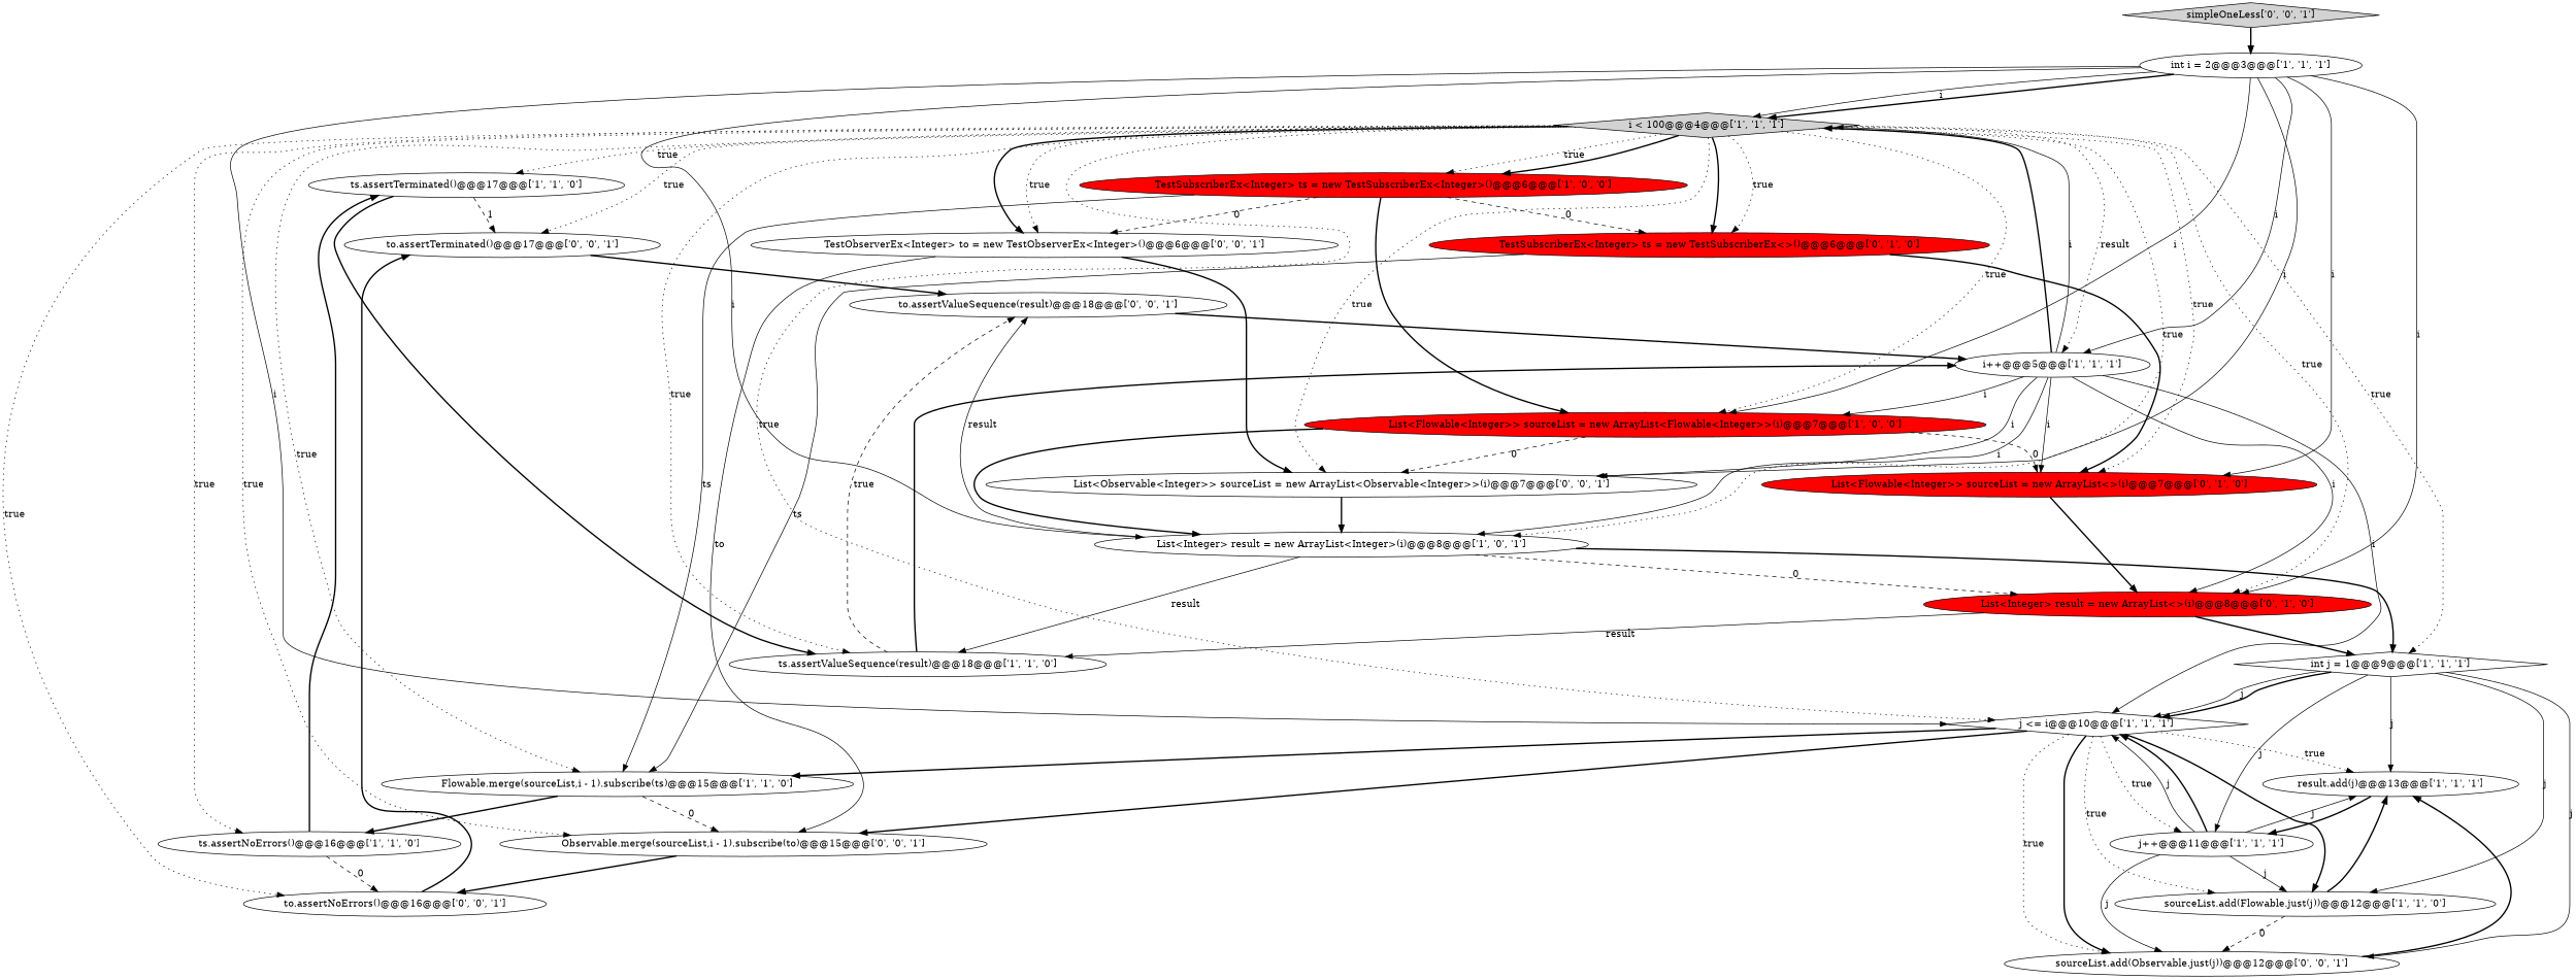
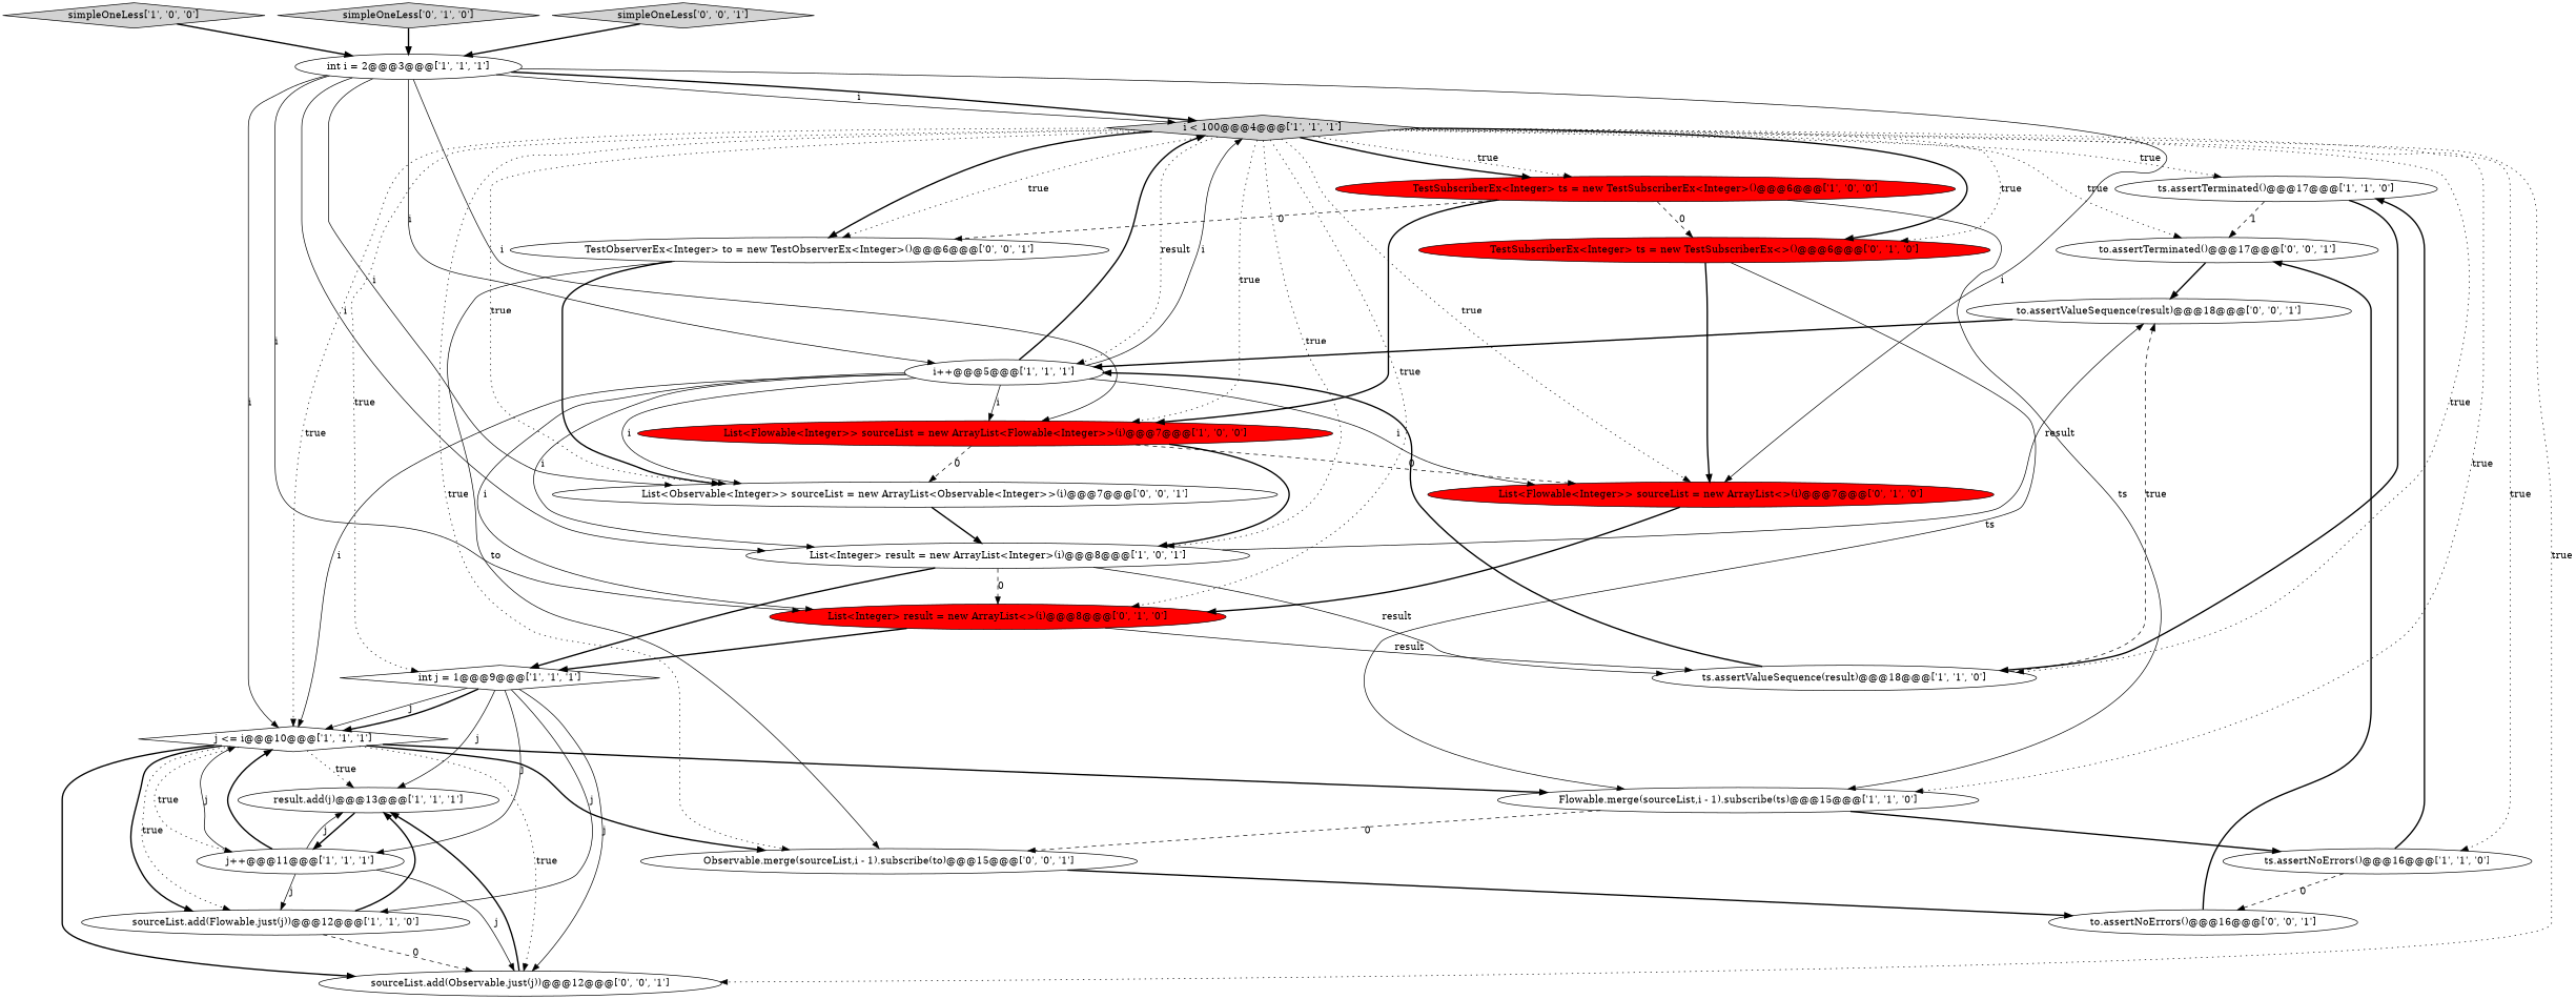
  digraph {
    node [fillcolor=white shape=ellipse style=filled]
    edge [style=bold]
    n1 [fillcolor=lightgray label="i < 100@@@4@@@['1', '1', '1']" shape=diamond]
    n2 [label="ts.assertTerminated()@@@17@@@['1', '1', '0']"]
    n3 [label="to.assertNoErrors()@@@16@@@['0', '0', '1']"]
    n4 [label="ts.assertNoErrors()@@@16@@@['1', '1', '0']"]
    n5 [label="to.assertTerminated()@@@17@@@['0', '0', '1']"]
    n6 [fillcolor=red label="List<Flowable<Integer>> sourceList = new ArrayList<Flowable<Integer>>(i)@@@7@@@['1', '0', '0']"]
    n7 [label="Flowable.merge(sourceList,i - 1).subscribe(ts)@@@15@@@['1', '1', '0']"]
    n8 [label="i++@@@5@@@['1', '1', '1']"]
    n9 [label="j <= i@@@10@@@['1', '1', '1']" shape=diamond]
    n10 [fillcolor=red label="TestSubscriberEx<Integer> ts = new TestSubscriberEx<Integer>()@@@6@@@['1', '0', '0']"]
    n11 [label="int j = 1@@@9@@@['1', '1', '1']" shape=diamond]
    n12 [fillcolor=red label="TestSubscriberEx<Integer> ts = new TestSubscriberEx<>()@@@6@@@['0', '1', '0']"]
    n13 [fillcolor=red label="List<Integer> result = new ArrayList<>(i)@@@8@@@['0', '1', '0']"]
    n14 [label="ts.assertValueSequence(result)@@@18@@@['1', '1', '0']"]
    n15 [label="List<Integer> result = new ArrayList<Integer>(i)@@@8@@@['1', '0', '1']"]
    n16 [label="TestObserverEx<Integer> to = new TestObserverEx<Integer>()@@@6@@@['0', '0', '1']"]
    n17 [label="Observable.merge(sourceList,i - 1).subscribe(to)@@@15@@@['0', '0', '1']"]
    n18 [label="List<Observable<Integer>> sourceList = new ArrayList<Observable<Integer>>(i)@@@7@@@['0', '0', '1']"]
    n19 [fillcolor=red label="List<Flowable<Integer>> sourceList = new ArrayList<>(i)@@@7@@@['0', '1', '0']"]
    n20 [label="to.assertValueSequence(result)@@@18@@@['0', '0', '1']"]
    n21 [label="result.add(j)@@@13@@@['1', '1', '1']"]
    n22 [label="j++@@@11@@@['1', '1', '1']"]
    n23 [label="sourceList.add(Observable.just(j))@@@12@@@['0', '0', '1']"]
    n24 [label="sourceList.add(Flowable.just(j))@@@12@@@['1', '1', '0']"]
+   n25 [fillcolor=lightgray label="simpleOneLess['1', '0', '0']" shape=diamond]
    n26 [label="int i = 2@@@3@@@['1', '1', '1']"]
+   n27 [fillcolor=lightgray label="simpleOneLess['0', '1', '0']" shape=diamond]
    n28 [fillcolor=lightgray label="simpleOneLess['0', '0', '1']" shape=diamond]
    n1 -> n2 [label=true style=dotted]
-   n1 -> n3 [label=true style=dotted]
+   n1 -> n23 [label=true style=dotted]
    n1 -> n4 [label=true style=dotted]
    n1 -> n5 [label=true style=dotted]
    n1 -> n6 [label=true style=dotted]
    n1 -> n7 [label=true style=dotted]
    n1 -> n8 [label=result style=dotted]
    n1 -> n9 [label=true style=dotted]
    n1 -> n10 [label=true style=dotted]
    n1 -> n10
    n1 -> n11 [label=true style=dotted]
    n1 -> n12 [label=true style=dotted]
    n1 -> n12
    n1 -> n13 [label=true style=dotted]
    n1 -> n14 [label=true style=dotted]
    n1 -> n15 [label=true style=dotted]
    n1 -> n16
    n1 -> n16 [label=true style=dotted]
    n1 -> n17 [label=true style=dotted]
    n1 -> n18 [label=true style=dotted]
    n1 -> n19 [label=true style=dotted]
    n2 -> n5 [label=1 style=dashed]
    n2 -> n14
    n3 -> n5
    n4 -> n2
    n4 -> n3 [label=0 style=dashed]
    n5 -> n20
    n6 -> n15
    n6 -> n18 [label=0 style=dashed]
    n6 -> n19 [label=0 style=dashed]
    n7 -> n4
    n7 -> n17 [label=0 style=dashed]
    n8 -> n1
    n8 -> n1 [label=i style=solid]
    n8 -> n6 [label=i style=solid]
    n8 -> n9 [label=i style=solid]
    n8 -> n13 [label=i style=solid]
    n8 -> n15 [label=i style=solid]
    n8 -> n18 [label=i style=solid]
    n8 -> n19 [label=i style=solid]
    n9 -> n7
    n9 -> n17
    n9 -> n21 [label=true style=dotted]
    n9 -> n22 [label=true style=dotted]
    n9 -> n23 [label=true style=dotted]
    n9 -> n23
    n9 -> n24 [label=true style=dotted]
    n9 -> n24
    n10 -> n6
    n10 -> n7 [label=ts style=solid]
    n10 -> n12 [label=0 style=dashed]
    n10 -> n16 [label=0 style=dashed]
    n11 -> n9 [label=j style=solid]
    n11 -> n9
    n11 -> n21 [label=j style=solid]
    n11 -> n22 [label=j style=solid]
    n11 -> n23 [label=j style=solid]
    n11 -> n24 [label=j style=solid]
    n12 -> n7 [label=ts style=solid]
    n12 -> n19
    n13 -> n11
    n13 -> n14 [label=result style=solid]
    n14 -> n8
    n14 -> n20 [label=true style=dashed]
    n15 -> n11
    n15 -> n13 [label=0 style=dashed]
    n15 -> n14 [label=result style=solid]
    n15 -> n20 [label=result style=solid]
    n16 -> n17 [label=to style=solid]
    n16 -> n18
    n17 -> n3
    n18 -> n15
    n19 -> n13
    n20 -> n8
    n21 -> n22
    n22 -> n9 [label=j style=solid]
    n22 -> n9
    n22 -> n21 [label=j style=solid]
    n22 -> n23 [label=j style=solid]
    n22 -> n24 [label=j style=solid]
    n23 -> n21
    n24 -> n21
    n24 -> n23 [label=0 style=dashed]
+   n25 -> n26
    n26 -> n1
    n26 -> n1 [label=i style=solid]
    n26 -> n6 [label=i style=solid]
    n26 -> n8 [label=i style=solid]
    n26 -> n9 [label=i style=solid]
    n26 -> n13 [label=i style=solid]
    n26 -> n15 [label=i style=solid]
    n26 -> n18 [label=i style=solid]
    n26 -> n19 [label=i style=solid]
+   n27 -> n26
    n28 -> n26
  }
